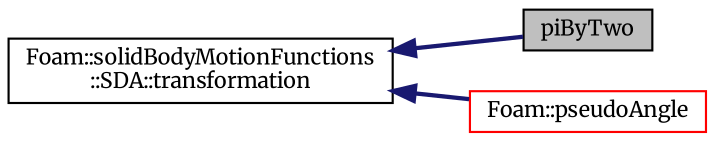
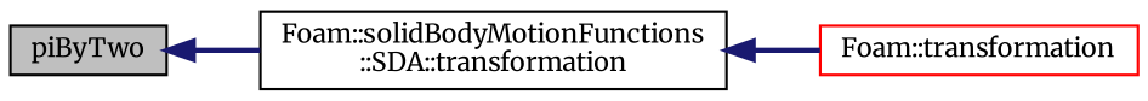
  digraph {
    fontname=Merriweather
    rankdir=LR
    node [color=black fontname=Merriweather fontsize=10 shape=record]
    edge [color=midnightblue dir=back fontname=Merriweather fontsize=10 labelfontname=FreeSans labelfontsize=10 style=bold]
    n1 [fillcolor=grey75 fontcolor=black height=0.2 label=piByTwo style=filled width=0.4]
    n2 [height=0.2 label="Foam::solidBodyMotionFunctions\l::SDA::transformation" width=0.4]
-   n3 [color=red height=0.2 label="Foam::pseudoAngle" width=0.4]
-   n2 -> n1
+   n3 [color=red height=0.2 label="Foam::transformation" width=0.4]
+   n1 -> n2
    n2 -> n3
  }
